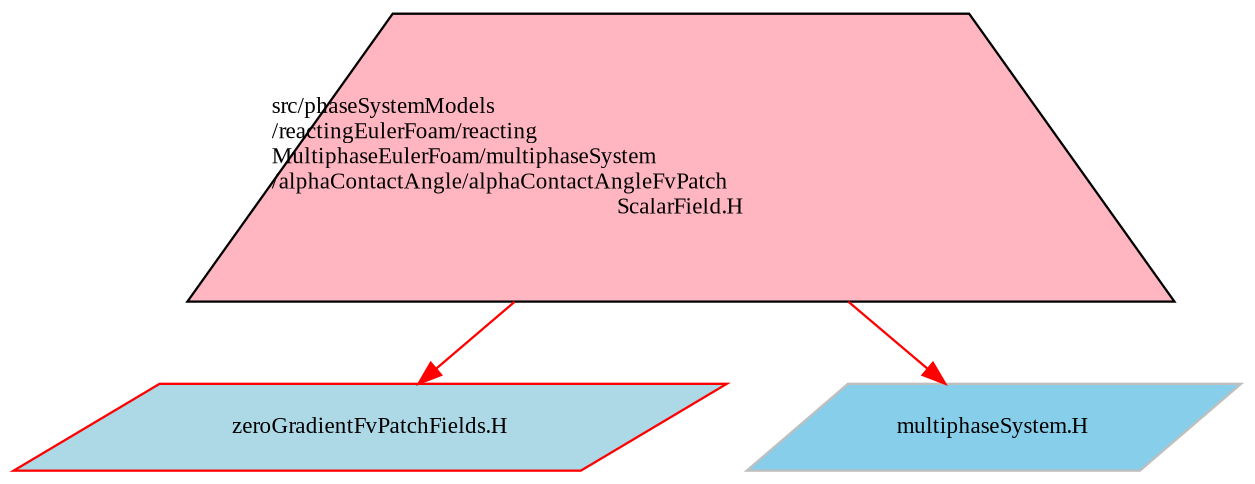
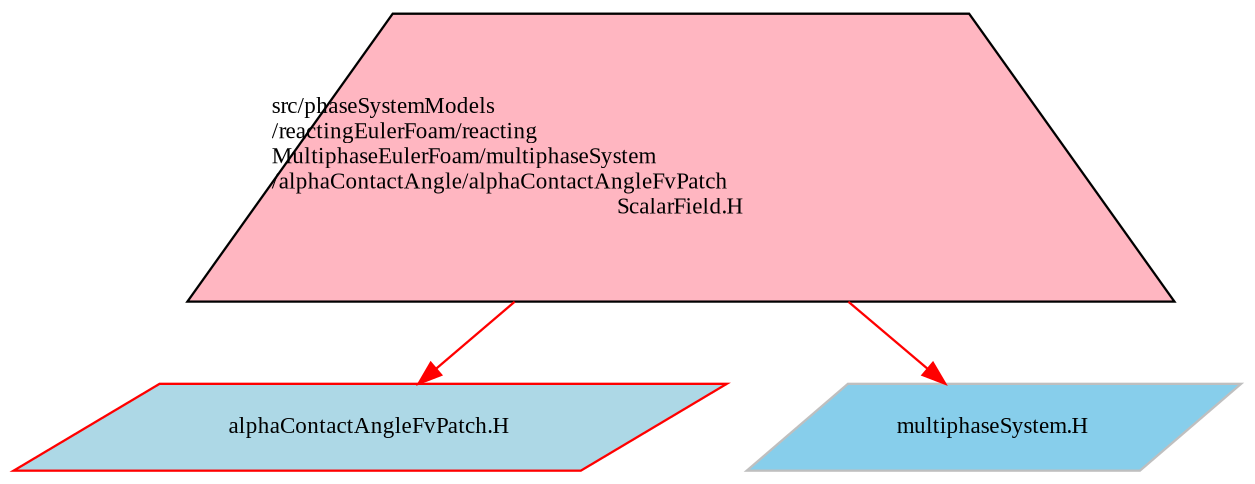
  digraph {
    fontname="Liberation Serif"
    node [fontname="Liberation Serif" fontsize=10 shape=parallelogram style=filled]
    edge [color=red fontname="Liberation Serif" fontsize=10 labelfontname=Helvetica labelfontsize=10 style=solid]
    n1 [color=black fillcolor=lightpink fontcolor=black height=0.2 label="src/phaseSystemModels\l/reactingEulerFoam/reacting\lMultiphaseEulerFoam/multiphaseSystem\l/alphaContactAngle/alphaContactAngleFvPatch\lScalarField.H" shape=trapezium width=0.4]
-   n2 [color=red height=0.2 label="zeroGradientFvPatchFields.H" width=0.4 fillcolor=lightblue]
+   n2 [color=red height=0.2 label="alphaContactAngleFvPatch.H" width=0.4 fillcolor=lightblue]
    n3 [color=grey75 height=0.2 label="multiphaseSystem.H" width=0.4 fillcolor=skyblue]
    n1 -> n2
    n1 -> n3
  }
